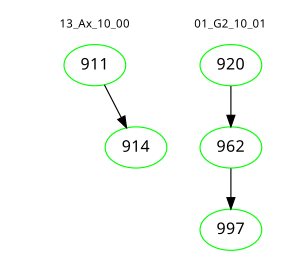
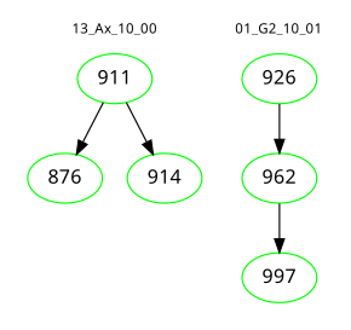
  digraph {
    fontname="Noto Sans"
    node [color=green fontname="Noto Sans"]
    edge [color=black fontname="Noto Sans"]
    n1 [label=911]
+   n2 [label=876]
    n3 [label=914]
    n4 [label=962]
-   n5 [label=920]
+   n5 [label=926]
    n6 [label=997]
    subgraph cluster_1 {
      color=white
      fontsize=10
      label="13_Ax_10_00"
      n1
+     n2
      n3
    }
    subgraph cluster_2 {
      color=white
      fontsize=10
      label="01_G2_10_01"
      n4
      n5
      n6
    }
+   n1 -> n2
    n1 -> n3
    n4 -> n6
    n5 -> n4
  }
